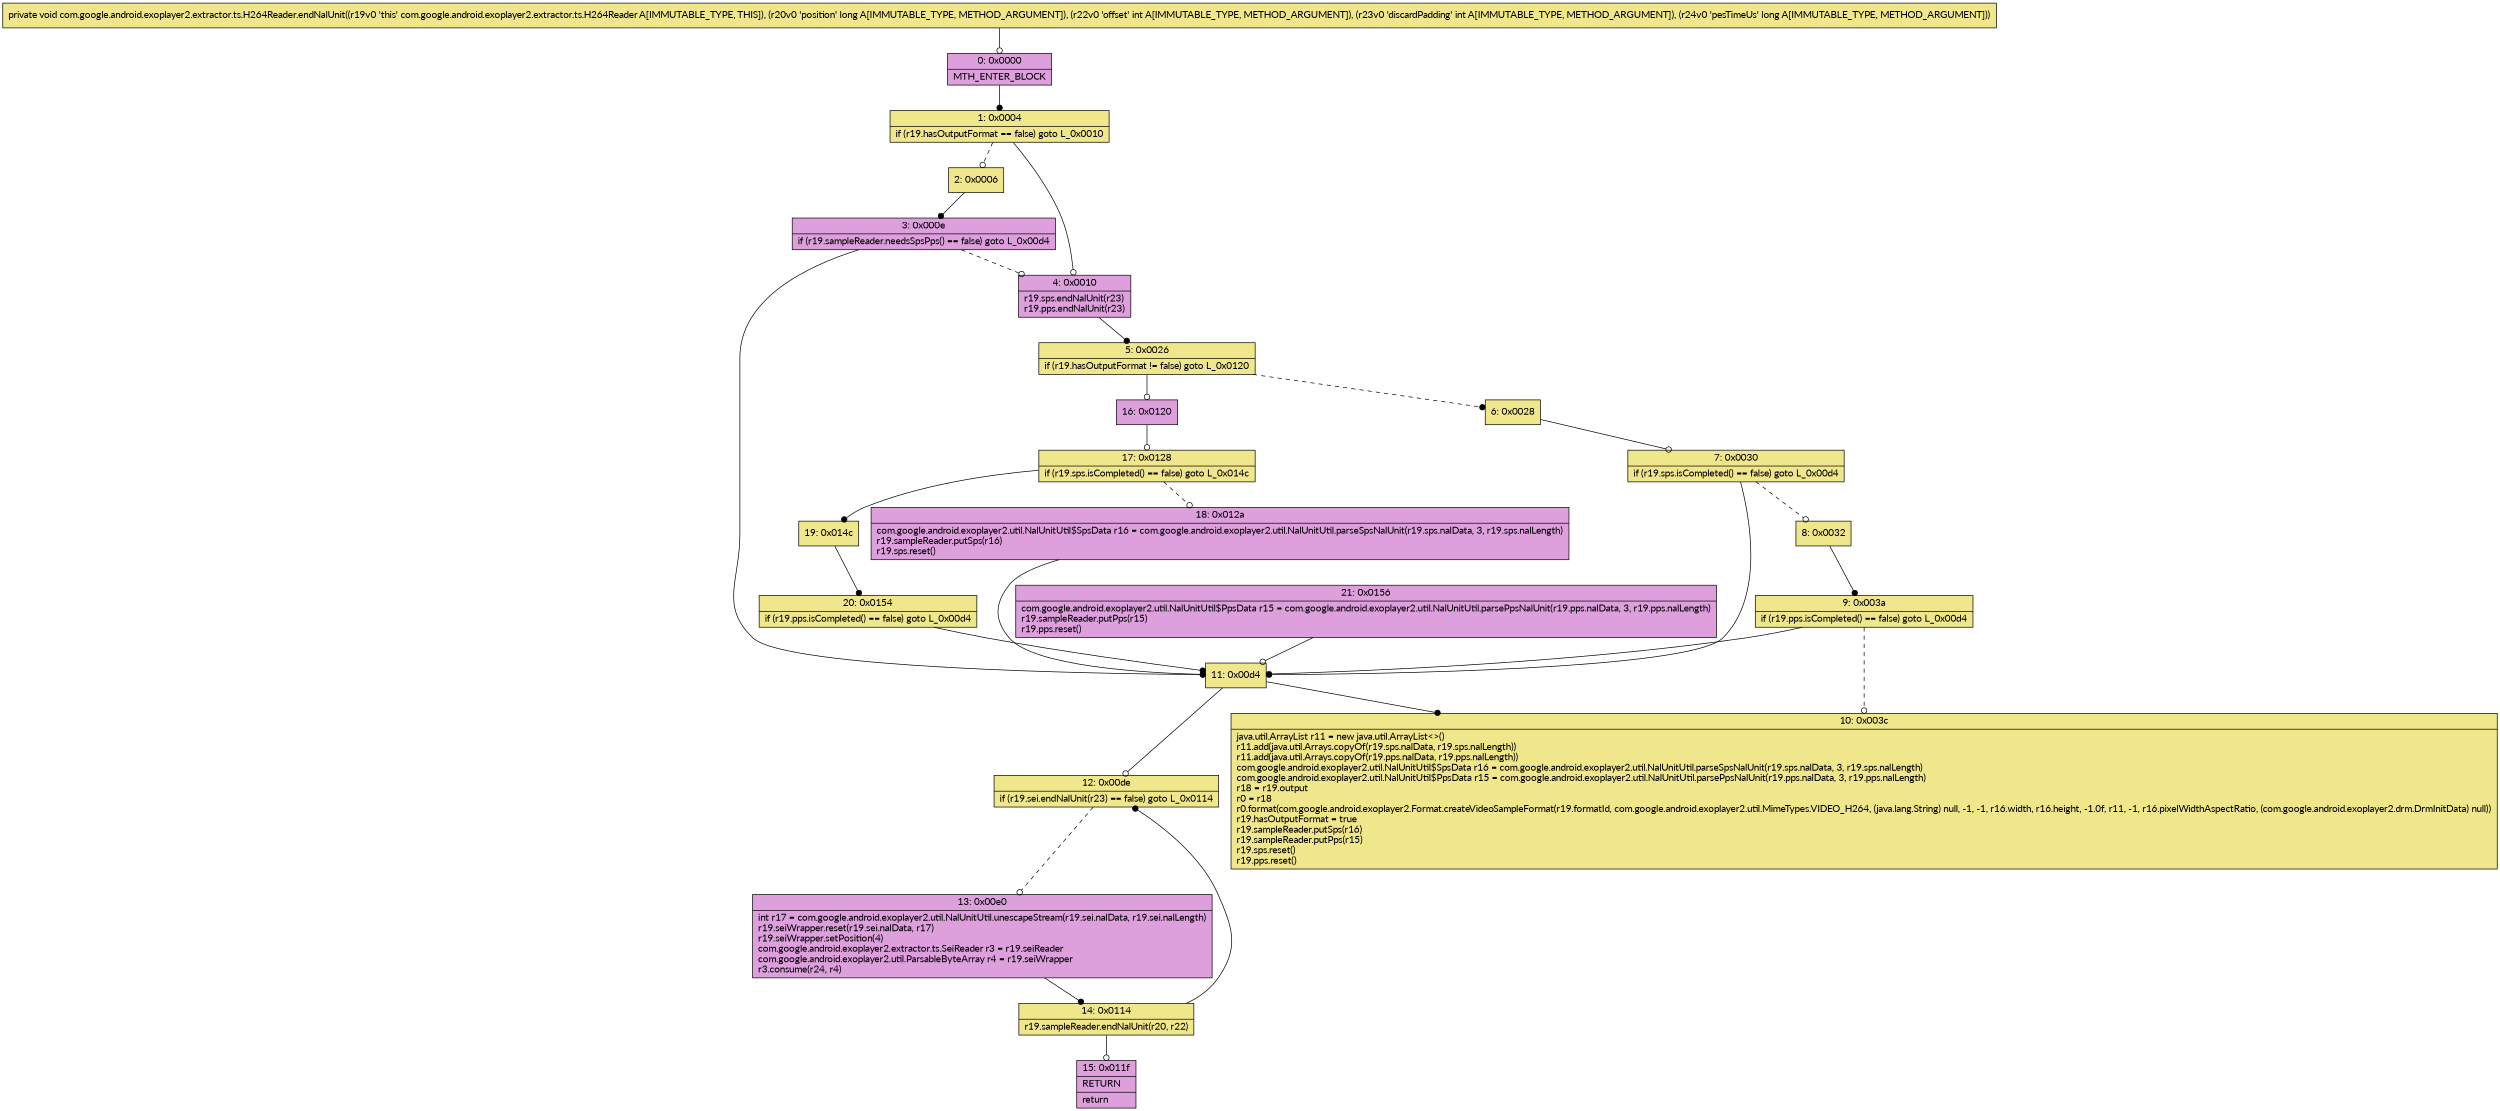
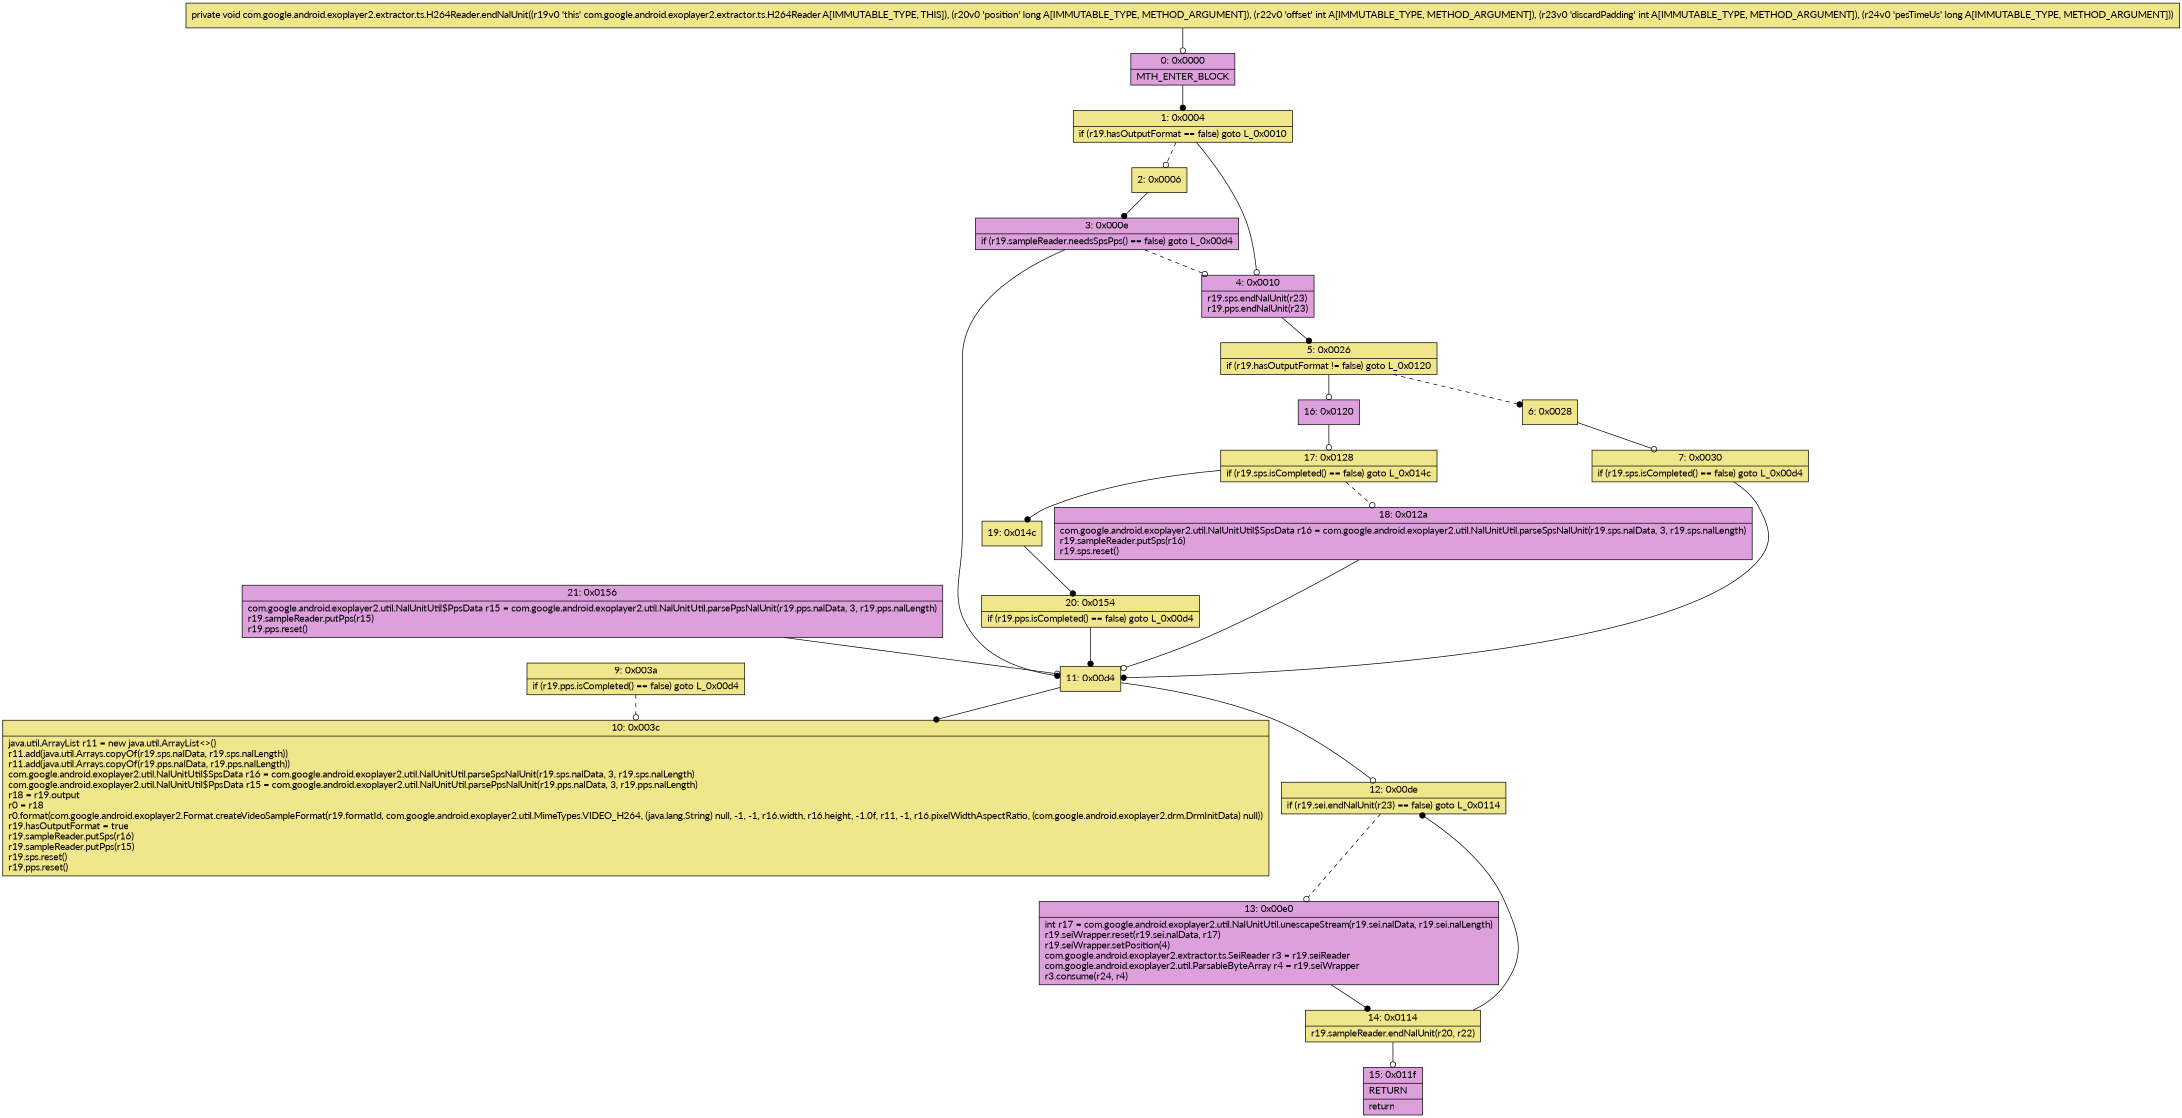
  digraph {
    fontname=Lato
    node [fillcolor=khaki fontname=Lato shape=record style=filled]
    edge [arrowhead=odot fontname=Lato]
    n1 [fillcolor=plum label="{0\:\ 0x0000|MTH_ENTER_BLOCK\l}"]
    n2 [label="{1\:\ 0x0004|if (r19.hasOutputFormat == false) goto L_0x0010\l}"]
    n3 [label="{2\:\ 0x0006}"]
    n4 [fillcolor=plum label="{4\:\ 0x0010|r19.sps.endNalUnit(r23)\lr19.pps.endNalUnit(r23)\l}"]
    n5 [fillcolor=plum label="{3\:\ 0x000e|if (r19.sampleReader.needsSpsPps() == false) goto L_0x00d4\l}"]
    n6 [label="{5\:\ 0x0026|if (r19.hasOutputFormat != false) goto L_0x0120\l}"]
    n7 [label="{11\:\ 0x00d4}"]
    n8 [label="{10\:\ 0x003c|java.util.ArrayList r11 = new java.util.ArrayList\<\>()\lr11.add(java.util.Arrays.copyOf(r19.sps.nalData, r19.sps.nalLength))\lr11.add(java.util.Arrays.copyOf(r19.pps.nalData, r19.pps.nalLength))\lcom.google.android.exoplayer2.util.NalUnitUtil$SpsData r16 = com.google.android.exoplayer2.util.NalUnitUtil.parseSpsNalUnit(r19.sps.nalData, 3, r19.sps.nalLength)\lcom.google.android.exoplayer2.util.NalUnitUtil$PpsData r15 = com.google.android.exoplayer2.util.NalUnitUtil.parsePpsNalUnit(r19.pps.nalData, 3, r19.pps.nalLength)\lr18 = r19.output\lr0 = r18\lr0.format(com.google.android.exoplayer2.Format.createVideoSampleFormat(r19.formatId, com.google.android.exoplayer2.util.MimeTypes.VIDEO_H264, (java.lang.String) null, \-1, \-1, r16.width, r16.height, \-1.0f, r11, \-1, r16.pixelWidthAspectRatio, (com.google.android.exoplayer2.drm.DrmInitData) null))\lr19.hasOutputFormat = true\lr19.sampleReader.putSps(r16)\lr19.sampleReader.putPps(r15)\lr19.sps.reset()\lr19.pps.reset()\l}"]
    n9 [label="{12\:\ 0x00de|if (r19.sei.endNalUnit(r23) == false) goto L_0x0114\l}"]
    n10 [label="{6\:\ 0x0028}"]
    n11 [fillcolor=plum label="{16\:\ 0x0120}"]
    n12 [label="{7\:\ 0x0030|if (r19.sps.isCompleted() == false) goto L_0x00d4\l}"]
    n13 [label="{17\:\ 0x0128|if (r19.sps.isCompleted() == false) goto L_0x014c\l}"]
-   n14 [label="{8\:\ 0x0032}"]
    n15 [label="{9\:\ 0x003a|if (r19.pps.isCompleted() == false) goto L_0x00d4\l}"]
    n16 [fillcolor=plum label="{13\:\ 0x00e0|int r17 = com.google.android.exoplayer2.util.NalUnitUtil.unescapeStream(r19.sei.nalData, r19.sei.nalLength)\lr19.seiWrapper.reset(r19.sei.nalData, r17)\lr19.seiWrapper.setPosition(4)\lcom.google.android.exoplayer2.extractor.ts.SeiReader r3 = r19.seiReader\lcom.google.android.exoplayer2.util.ParsableByteArray r4 = r19.seiWrapper\lr3.consume(r24, r4)\l}"]
    n17 [label="{14\:\ 0x0114|r19.sampleReader.endNalUnit(r20, r22)\l}"]
    n18 [fillcolor=plum label="{15\:\ 0x011f|RETURN\l|return\l}"]
    n19 [fillcolor=plum label="{18\:\ 0x012a|com.google.android.exoplayer2.util.NalUnitUtil$SpsData r16 = com.google.android.exoplayer2.util.NalUnitUtil.parseSpsNalUnit(r19.sps.nalData, 3, r19.sps.nalLength)\lr19.sampleReader.putSps(r16)\lr19.sps.reset()\l}"]
    n20 [label="{19\:\ 0x014c}"]
    n21 [label="{20\:\ 0x0154|if (r19.pps.isCompleted() == false) goto L_0x00d4\l}"]
    n22 [fillcolor=plum label="{21\:\ 0x0156|com.google.android.exoplayer2.util.NalUnitUtil$PpsData r15 = com.google.android.exoplayer2.util.NalUnitUtil.parsePpsNalUnit(r19.pps.nalData, 3, r19.pps.nalLength)\lr19.sampleReader.putPps(r15)\lr19.pps.reset()\l}"]
    n23 [label="{private void com.google.android.exoplayer2.extractor.ts.H264Reader.endNalUnit((r19v0 'this' com.google.android.exoplayer2.extractor.ts.H264Reader A[IMMUTABLE_TYPE, THIS]), (r20v0 'position' long A[IMMUTABLE_TYPE, METHOD_ARGUMENT]), (r22v0 'offset' int A[IMMUTABLE_TYPE, METHOD_ARGUMENT]), (r23v0 'discardPadding' int A[IMMUTABLE_TYPE, METHOD_ARGUMENT]), (r24v0 'pesTimeUs' long A[IMMUTABLE_TYPE, METHOD_ARGUMENT])) }"]
    n1 -> n2 [arrowhead=dot]
    n2 -> n3 [style=dashed]
    n2 -> n4
    n3 -> n5 [arrowhead=dot]
    n4 -> n6 [arrowhead=dot]
    n5 -> n4 [style=dashed]
    n5 -> n7 [arrowhead=dot]
    n6 -> n10 [arrowhead=dot style=dashed]
    n6 -> n11
    n7 -> n8 [arrowhead=dot]
    n7 -> n9
    n9 -> n16 [style=dashed]
    n10 -> n12
    n11 -> n13
    n12 -> n7 [arrowhead=dot]
-   n12 -> n14 [style=dashed]
    n13 -> n19 [style=dashed]
    n13 -> n20 [arrowhead=dot]
-   n14 -> n15 [arrowhead=dot]
-   n15 -> n7
    n15 -> n8 [style=dashed]
    n16 -> n17 [arrowhead=dot]
    n17 -> n9 [arrowhead=dot]
    n17 -> n18
    n19 -> n7
    n20 -> n21 [arrowhead=dot]
    n21 -> n7 [arrowhead=dot]
    n22 -> n7
    n23 -> n1
  }
